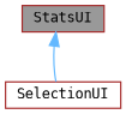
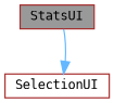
  digraph {
    fontname="DejaVu Sans Mono"
    node [color=brown fontname="DejaVu Sans Mono" fontsize=10 shape=box style=filled]
    n1 [fillcolor=grey60 fontcolor=black height=0.2 label=StatsUI width=0.4]
    n2 [fillcolor=white height=0.2 label=SelectionUI width=0.4]
-   n1 -> n2 [color=steelblue1 dir=back fontname="DejaVu Sans Mono" fontsize=10 labelfontname=Helvetica labelfontsize=10 style=solid]
+   n2 -> n1 [color=steelblue1 dir=back fontname="DejaVu Sans Mono" fontsize=10 labelfontname=Helvetica labelfontsize=10 style=solid]
  }
